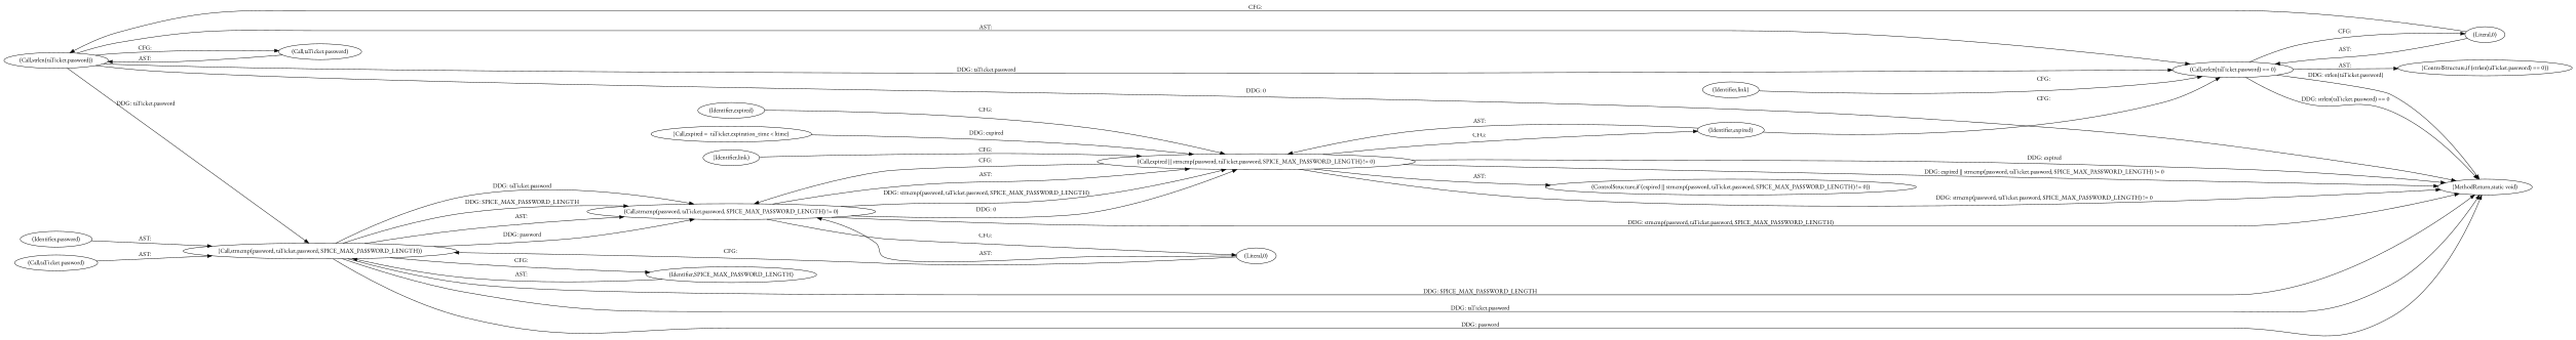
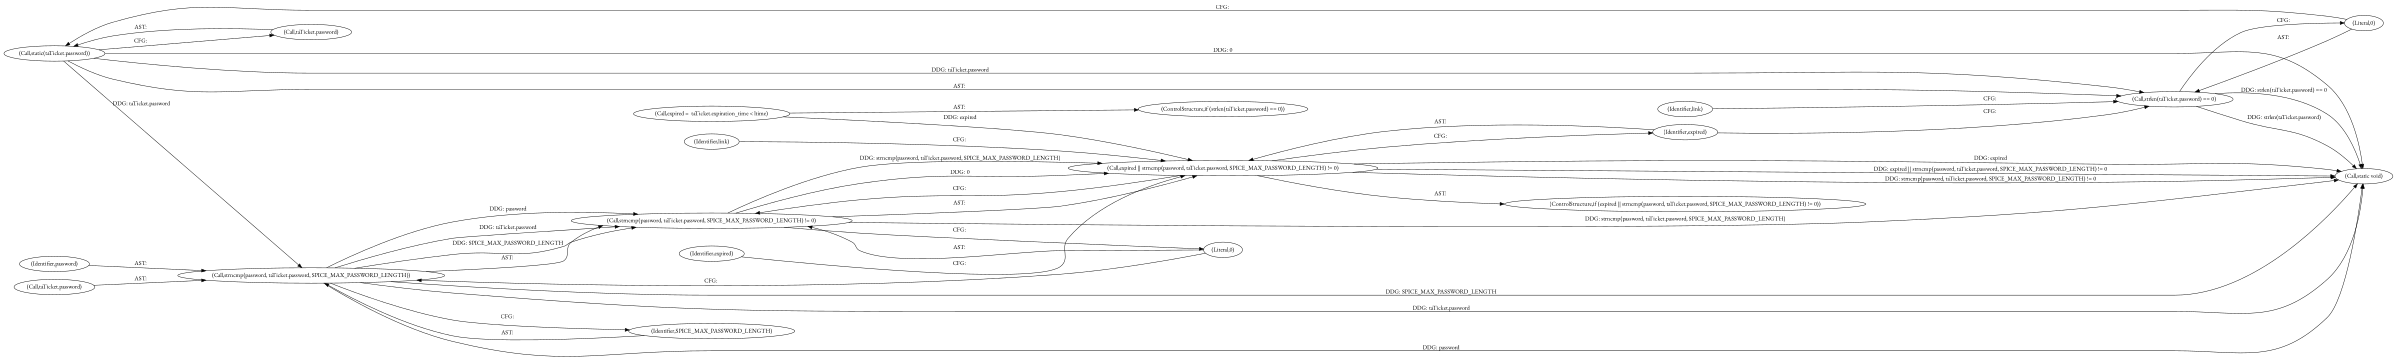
  digraph {
    fontname="EB Garamond"
    rankdir=LR
    node [fontname="EB Garamond"]
    edge [fontname="EB Garamond"]
-   n1 [label="(Call,strlen(taTicket.password))"]
+   n1 [label="(Call,static(taTicket.password))"]
    n2 [label="(Call,strlen(taTicket.password) == 0)"]
    n3 [label="(Call,strncmp(password, taTicket.password, SPICE_MAX_PASSWORD_LENGTH))"]
-   n4 [label="(MethodReturn,static void)"]
+   n4 [label="(Call,static void)"]
    n5 [label="(Call,taTicket.password)"]
    n6 [label="(ControlStructure,if (strlen(taTicket.password) == 0))"]
    n7 [label="(Literal,0)"]
    n8 [label="(Call,strncmp(password, taTicket.password, SPICE_MAX_PASSWORD_LENGTH) != 0)"]
    n9 [label="(Identifier,SPICE_MAX_PASSWORD_LENGTH)"]
    n10 [label="(Call,expired || strncmp(password, taTicket.password, SPICE_MAX_PASSWORD_LENGTH) != 0)"]
    n11 [label="(Literal,0)"]
    n12 [label="(ControlStructure,if (expired || strncmp(password, taTicket.password, SPICE_MAX_PASSWORD_LENGTH) != 0))"]
    n13 [label="(Identifier,expired)"]
    n14 [label="(Identifier,password)"]
    n15 [label="(Identifier,expired)"]
    n16 [label="(Call,expired =  taTicket.expiration_time < ltime)"]
    n17 [label="(Call,taTicket.password)"]
    n18 [label="(Identifier,link)"]
    n19 [label="(Identifier,link)"]
    n1 -> n2 [label="AST: "]
    n1 -> n2 [label="DDG: taTicket.password"]
    n1 -> n3 [label="DDG: taTicket.password"]
    n1 -> n4 [label="DDG: 0"]
    n1 -> n5 [label="CFG: "]
    n2 -> n4 [label="DDG: strlen(taTicket.password)"]
    n2 -> n4 [label="DDG: strlen(taTicket.password) == 0"]
-   n2 -> n6 [label="AST: "]
+   n16 -> n6 [label="AST: "]
    n2 -> n7 [label="CFG: "]
    n3 -> n4 [label="DDG: password"]
    n3 -> n4 [label="DDG: SPICE_MAX_PASSWORD_LENGTH"]
    n3 -> n4 [label="DDG: taTicket.password"]
    n3 -> n8 [label="AST: "]
    n3 -> n8 [label="DDG: password"]
    n3 -> n8 [label="DDG: taTicket.password"]
    n3 -> n8 [label="DDG: SPICE_MAX_PASSWORD_LENGTH"]
    n3 -> n9 [label="CFG: "]
    n5 -> n1 [label="AST: "]
    n7 -> n1 [label="CFG: "]
    n7 -> n2 [label="AST: "]
    n8 -> n4 [label="DDG: strncmp(password, taTicket.password, SPICE_MAX_PASSWORD_LENGTH)"]
    n8 -> n10 [label="AST: "]
    n8 -> n10 [label="DDG: strncmp(password, taTicket.password, SPICE_MAX_PASSWORD_LENGTH)"]
    n8 -> n10 [label="DDG: 0"]
    n8 -> n11 [label="CFG: "]
    n9 -> n3 [label="AST: "]
    n10 -> n4 [label="DDG: expired || strncmp(password, taTicket.password, SPICE_MAX_PASSWORD_LENGTH) != 0"]
    n10 -> n4 [label="DDG: strncmp(password, taTicket.password, SPICE_MAX_PASSWORD_LENGTH) != 0"]
    n10 -> n4 [label="DDG: expired"]
    n10 -> n8 [label="CFG: "]
    n10 -> n12 [label="AST: "]
    n10 -> n13 [label="CFG: "]
    n11 -> n3 [label="CFG: "]
    n11 -> n8 [label="AST: "]
    n13 -> n2 [label="CFG: "]
    n13 -> n10 [label="AST: "]
    n14 -> n3 [label="AST: "]
    n15 -> n10 [label="CFG: "]
    n16 -> n10 [label="DDG: expired"]
    n17 -> n3 [label="AST: "]
    n18 -> n2 [label="CFG: "]
    n19 -> n10 [label="CFG: "]
  }
